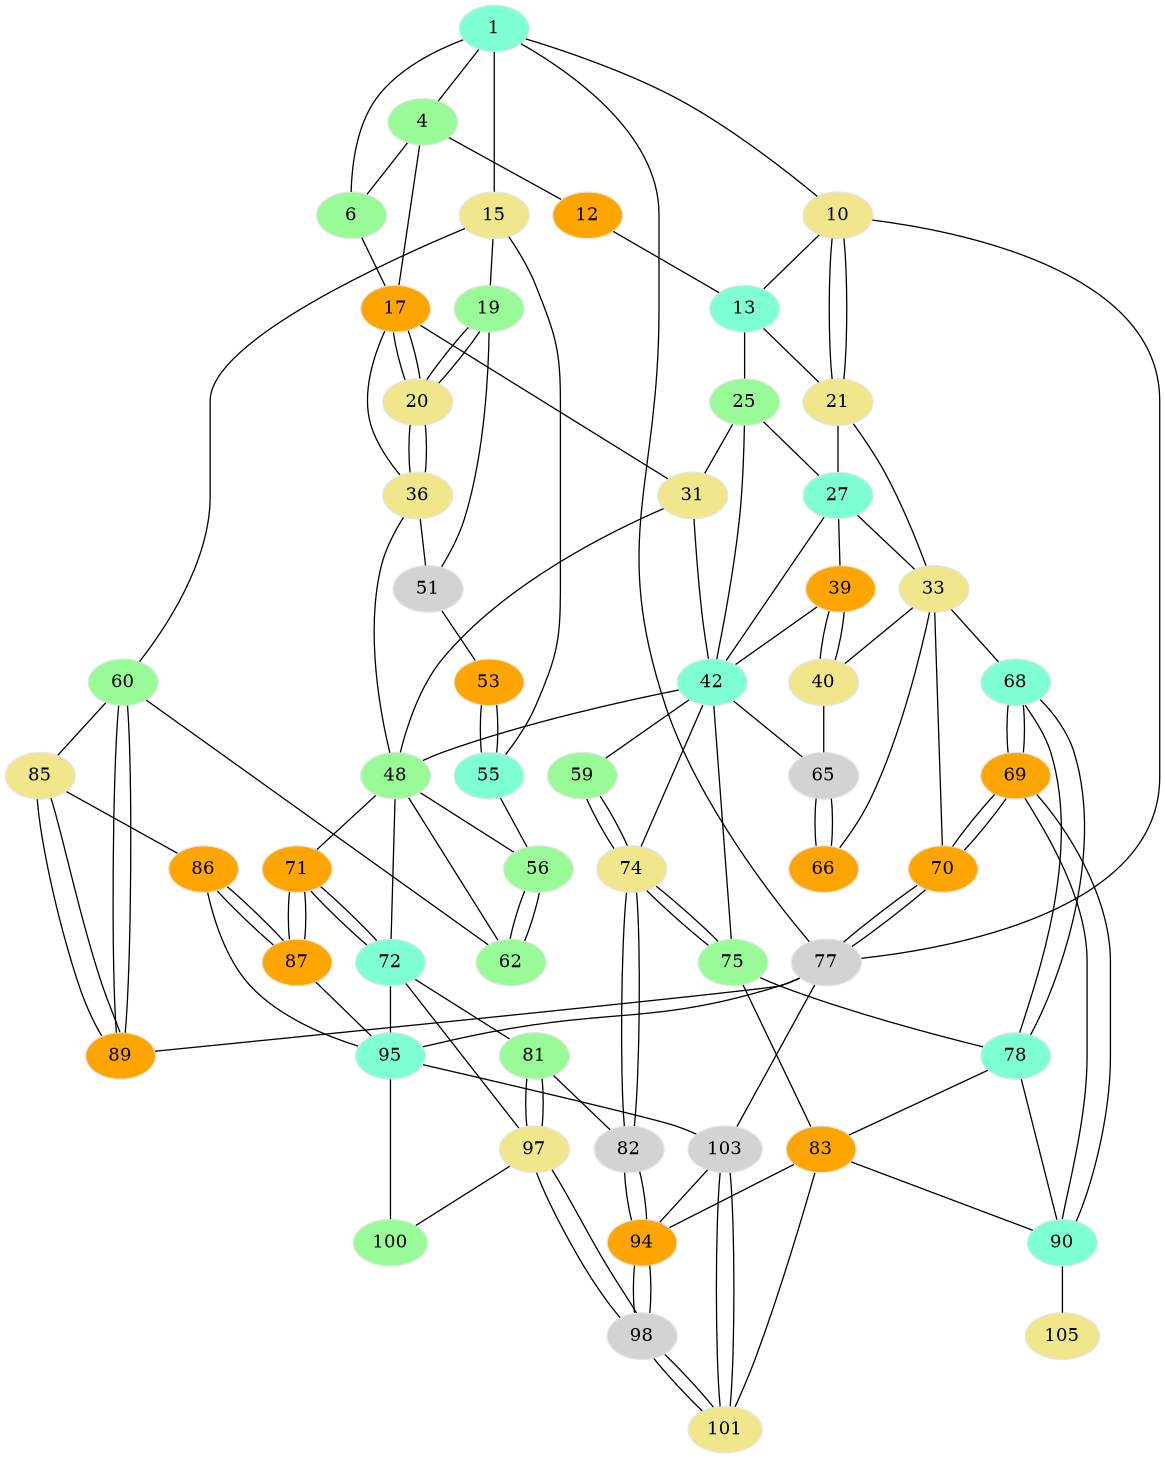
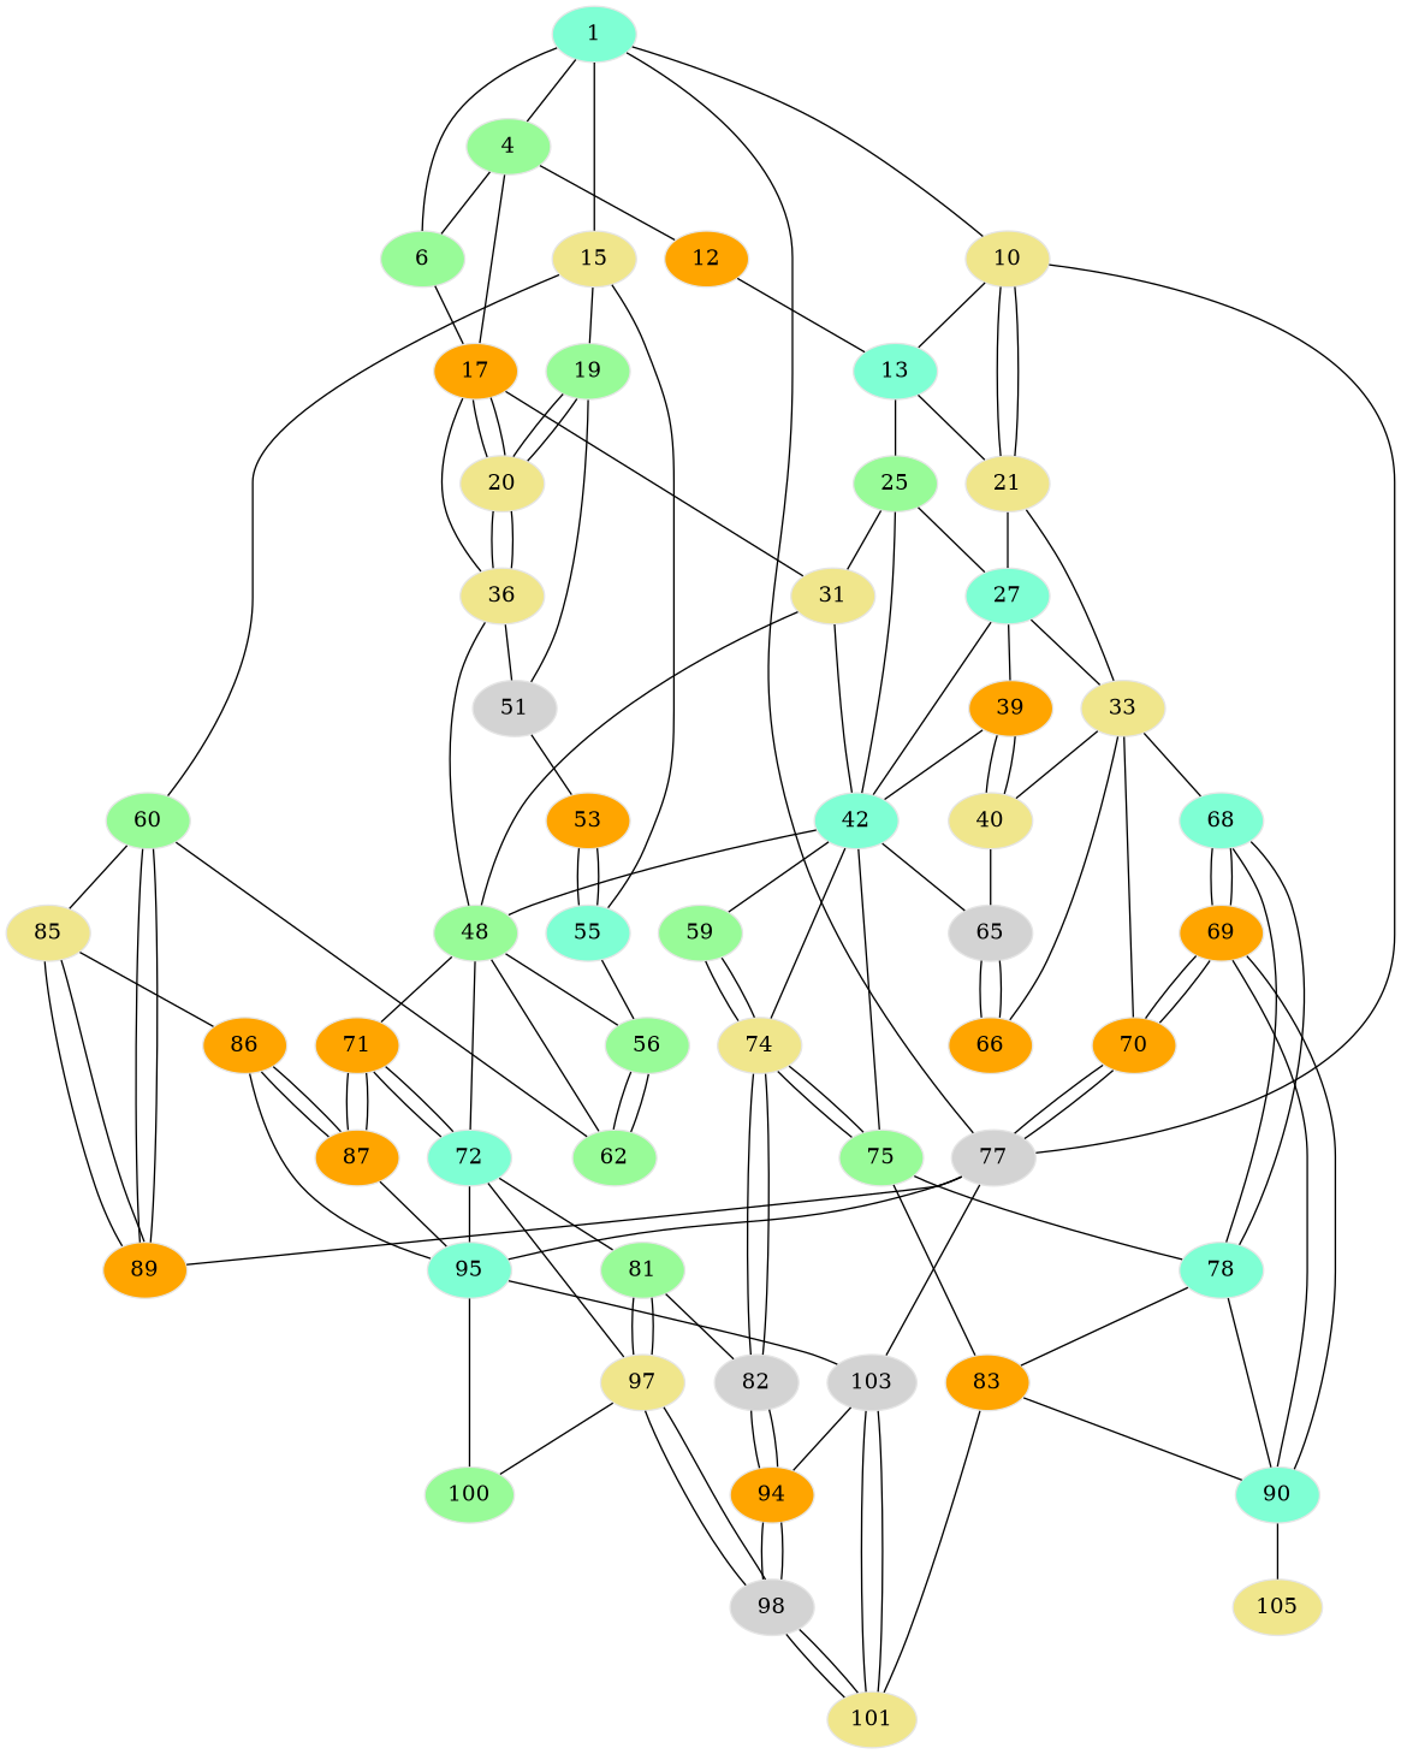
  graph {
    node [color=gray90 fillcolor=khaki style=filled]
    1 [fillcolor=aquamarine super="+2+7"]
    4 [fillcolor=palegreen super="+5"]
    6 [fillcolor=palegreen super="+8"]
    10 [super="+11"]
    15 [super="+54+16"]
    77 [fillcolor=lightgrey super="+88"]
    12 [fillcolor=orange]
    17 [fillcolor=orange super="+18"]
    13 [fillcolor=aquamarine super="+24+14"]
    21 [super="+35+22"]
    19 [fillcolor=palegreen]
    55 [fillcolor=aquamarine]
    60 [fillcolor=palegreen super="+61"]
    89 [fillcolor=orange]
    95 [fillcolor=aquamarine super="+102+96"]
    103 [fillcolor=lightgrey super="+104"]
    20
    31 [super="+46"]
    36 [super="+37"]
    25 [fillcolor=palegreen super="+26+32"]
    27 [fillcolor=aquamarine super="+38+28"]
    33 [super="+41+34"]
    42 [fillcolor=aquamarine super="+43+47"]
    51 [fillcolor=lightgrey super="+52"]
    56 [fillcolor=palegreen]
    62 [fillcolor=palegreen]
    85
    48 [fillcolor=palegreen super="+49"]
    53 [fillcolor=orange]
    39 [fillcolor=orange]
    40
    66 [fillcolor=orange]
    68 [fillcolor=aquamarine]
    70 [fillcolor=orange]
    65 [fillcolor=lightgrey]
    59 [fillcolor=palegreen]
    75 [fillcolor=palegreen super="+76"]
    74
    71 [fillcolor=orange]
    72 [fillcolor=aquamarine super="+79"]
    69 [fillcolor=orange]
    78 [fillcolor=aquamarine super="+84"]
    83 [fillcolor=orange super="+91"]
    87 [fillcolor=orange]
    81 [fillcolor=palegreen]
    97 [super="+99"]
    82 [fillcolor=lightgrey]
    86 [fillcolor=orange]
    90 [fillcolor=aquamarine super="+93"]
    105
    100 [fillcolor=palegreen]
    98 [fillcolor=lightgrey]
    94 [fillcolor=orange]
    101
    1 -- 4
    1 -- 6
    1 -- 10
    1 -- 15 [weight=2]
    1 -- 77
    4 -- 6
    4 -- 12
    4 -- 17
    6 -- 17
    10 -- 77
    10 -- 13
    10 -- 21
    10 -- 21
    15 -- 19
    15 -- 55
    15 -- 60
    77 -- 89
    77 -- 95
    77 -- 103
    12 -- 13 [weight=2]
    17 -- 20
    17 -- 20
    17 -- 31
    17 -- 36
    13 -- 21
    13 -- 25 [weight=2]
    21 -- 27
    21 -- 33
    19 -- 20
    19 -- 20
    19 -- 51
    55 -- 56
    60 -- 89
    60 -- 89
    60 -- 62
    60 -- 85
    95 -- 103
    95 -- 100 [weight=2]
    103 -- 94 [weight=2]
    20 -- 36
    20 -- 36
    31 -- 42
    31 -- 48
    36 -- 51
    36 -- 48
    25 -- 31
    25 -- 27
    25 -- 42
    27 -- 33
    27 -- 42
    27 -- 39
    33 -- 40
    33 -- 66
    33 -- 68
    33 -- 70
    42 -- 48
    42 -- 65
    42 -- 59 [weight=2]
    42 -- 75
    42 -- 74
    51 -- 53
    56 -- 62
    56 -- 62
    85 -- 89
    85 -- 89
    85 -- 86
    48 -- 56
    48 -- 62
    48 -- 71
    48 -- 72
    53 -- 55
    53 -- 55
    39 -- 42
    39 -- 40
    39 -- 40
    40 -- 65
    68 -- 69
    68 -- 69
    68 -- 78
    68 -- 78
    70 -- 77
    70 -- 77
    65 -- 66
    65 -- 66
    59 -- 74
    59 -- 74
    75 -- 78
    75 -- 83
    74 -- 75
    74 -- 75
    74 -- 82
    74 -- 82
    71 -- 72
    71 -- 72
    71 -- 87
    71 -- 87
    72 -- 95
    72 -- 81
    72 -- 97
    69 -- 70
    69 -- 70
    69 -- 90
    69 -- 90
    78 -- 83
    78 -- 90
    83 -- 90
-   83 -- 94
    83 -- 101
    87 -- 95
    81 -- 97
    81 -- 97
    81 -- 82
    97 -- 100
    97 -- 98
    97 -- 98
    82 -- 94
    82 -- 94
    86 -- 95
    86 -- 87
    86 -- 87
    90 -- 105
    98 -- 101
    98 -- 101
    94 -- 98
    94 -- 98
    101 -- 103
    101 -- 103
  }
